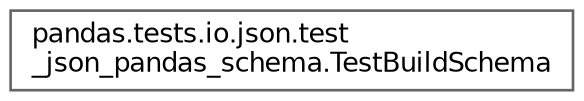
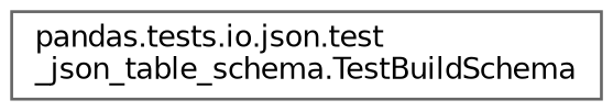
  digraph {
    rankdir=LR
-   n1 [color=grey40 fillcolor=white fontname=Helvetica fontsize=10 height=0.2 label="pandas.tests.io.json.test\l_json_pandas_schema.TestBuildSchema" shape=box style=filled width=0.4]
+   n1 [color=grey40 fillcolor=white fontname=Helvetica fontsize=10 height=0.2 label="pandas.tests.io.json.test\l_json_table_schema.TestBuildSchema" shape=box style=filled width=0.4]
  }
